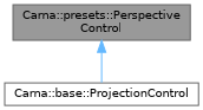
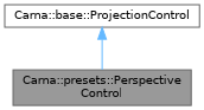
  digraph {
    node [color=gray40 fontname=Helvetica fontsize=10 shape=box style=filled]
    n1 [fillcolor=grey60 fontcolor=black height=0.2 label="Carna::presets::Perspective\lControl" width=0.4]
    n2 [fillcolor=white height=0.2 label="Carna::base::ProjectionControl" width=0.4]
-   n1 -> n2 [color=steelblue1 dir=back fontname=Helvetica fontsize=10 labelfontname=Helvetica labelfontsize=10 style=solid]
+   n2 -> n1 [color=steelblue1 dir=back fontname=Helvetica fontsize=10 labelfontname=Helvetica labelfontsize=10 style=solid]
  }
